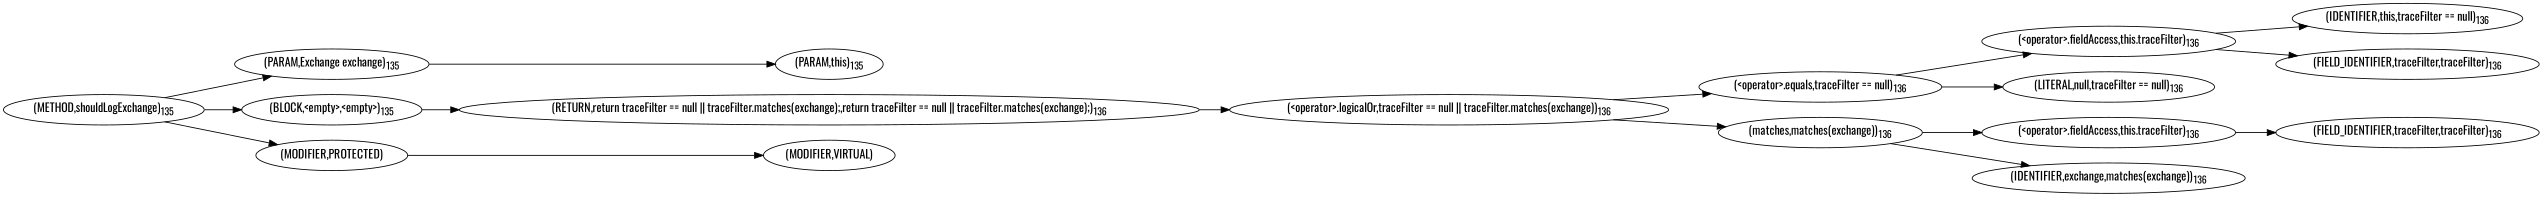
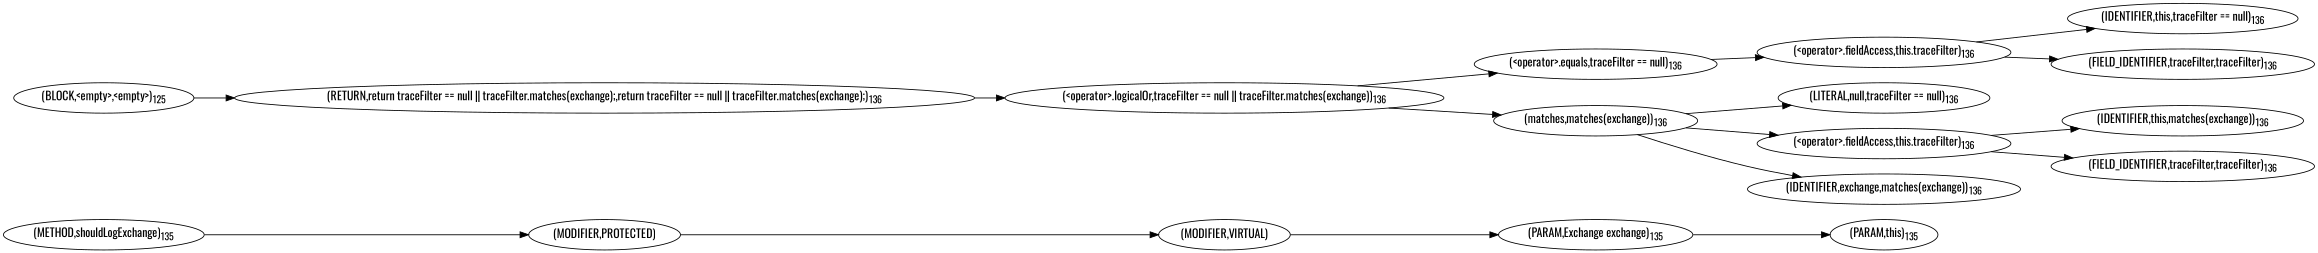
  digraph {
    fontname=Oswald
    rankdir=LR
    node [fontname=Oswald]
    edge [fontname=Oswald]
    n1 [label=<(METHOD,shouldLogExchange)<SUB>135</SUB>>]
    n2 [label=<(PARAM,Exchange exchange)<SUB>135</SUB>>]
-   n3 [label=<(BLOCK,&lt;empty&gt;,&lt;empty&gt;)<SUB>135</SUB>>]
+   n3 [label=<(BLOCK,&lt;empty&gt;,&lt;empty&gt;)<SUB>125</SUB>>]
    n4 [label=<(MODIFIER,PROTECTED)>]
    n5 [label=<(PARAM,this)<SUB>135</SUB>>]
    n6 [label=<(RETURN,return traceFilter == null || traceFilter.matches(exchange);,return traceFilter == null || traceFilter.matches(exchange);)<SUB>136</SUB>>]
    n7 [label=<(MODIFIER,VIRTUAL)>]
    n8 [label=<(&lt;operator&gt;.logicalOr,traceFilter == null || traceFilter.matches(exchange))<SUB>136</SUB>>]
    n9 [label=<(&lt;operator&gt;.equals,traceFilter == null)<SUB>136</SUB>>]
    n10 [label=<(matches,matches(exchange))<SUB>136</SUB>>]
    n11 [label=<(&lt;operator&gt;.fieldAccess,this.traceFilter)<SUB>136</SUB>>]
    n12 [label=<(LITERAL,null,traceFilter == null)<SUB>136</SUB>>]
    n13 [label=<(&lt;operator&gt;.fieldAccess,this.traceFilter)<SUB>136</SUB>>]
    n14 [label=<(IDENTIFIER,exchange,matches(exchange))<SUB>136</SUB>>]
    n15 [label=<(IDENTIFIER,this,traceFilter == null)<SUB>136</SUB>>]
    n16 [label=<(FIELD_IDENTIFIER,traceFilter,traceFilter)<SUB>136</SUB>>]
+   n17 [label=<(IDENTIFIER,this,matches(exchange))<SUB>136</SUB>>]
    n18 [label=<(FIELD_IDENTIFIER,traceFilter,traceFilter)<SUB>136</SUB>>]
-   n1 -> n2
-   n1 -> n3
+   n7 -> n2
    n1 -> n4
    n2 -> n5
    n3 -> n6
    n4 -> n7
    n6 -> n8
    n8 -> n9
    n8 -> n10
    n9 -> n11
-   n9 -> n12
+   n10 -> n12
    n10 -> n13
    n10 -> n14
    n11 -> n15
    n11 -> n16
+   n13 -> n17
    n13 -> n18
  }
